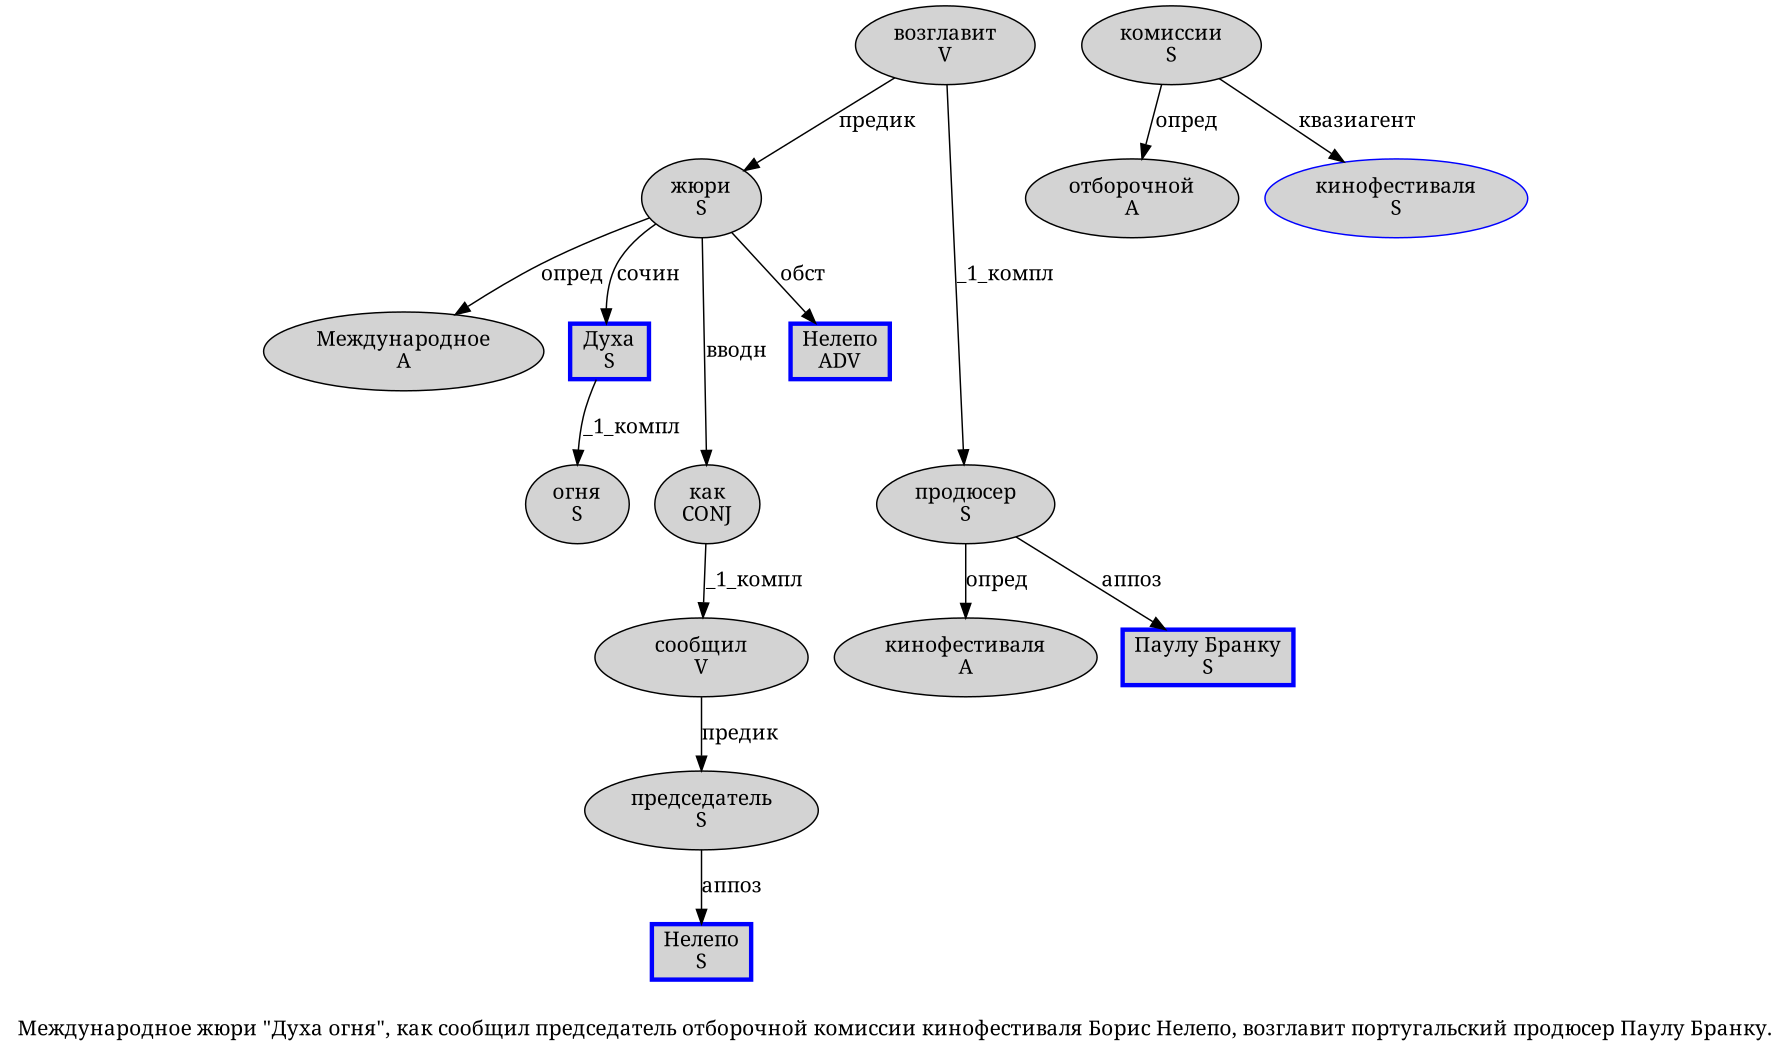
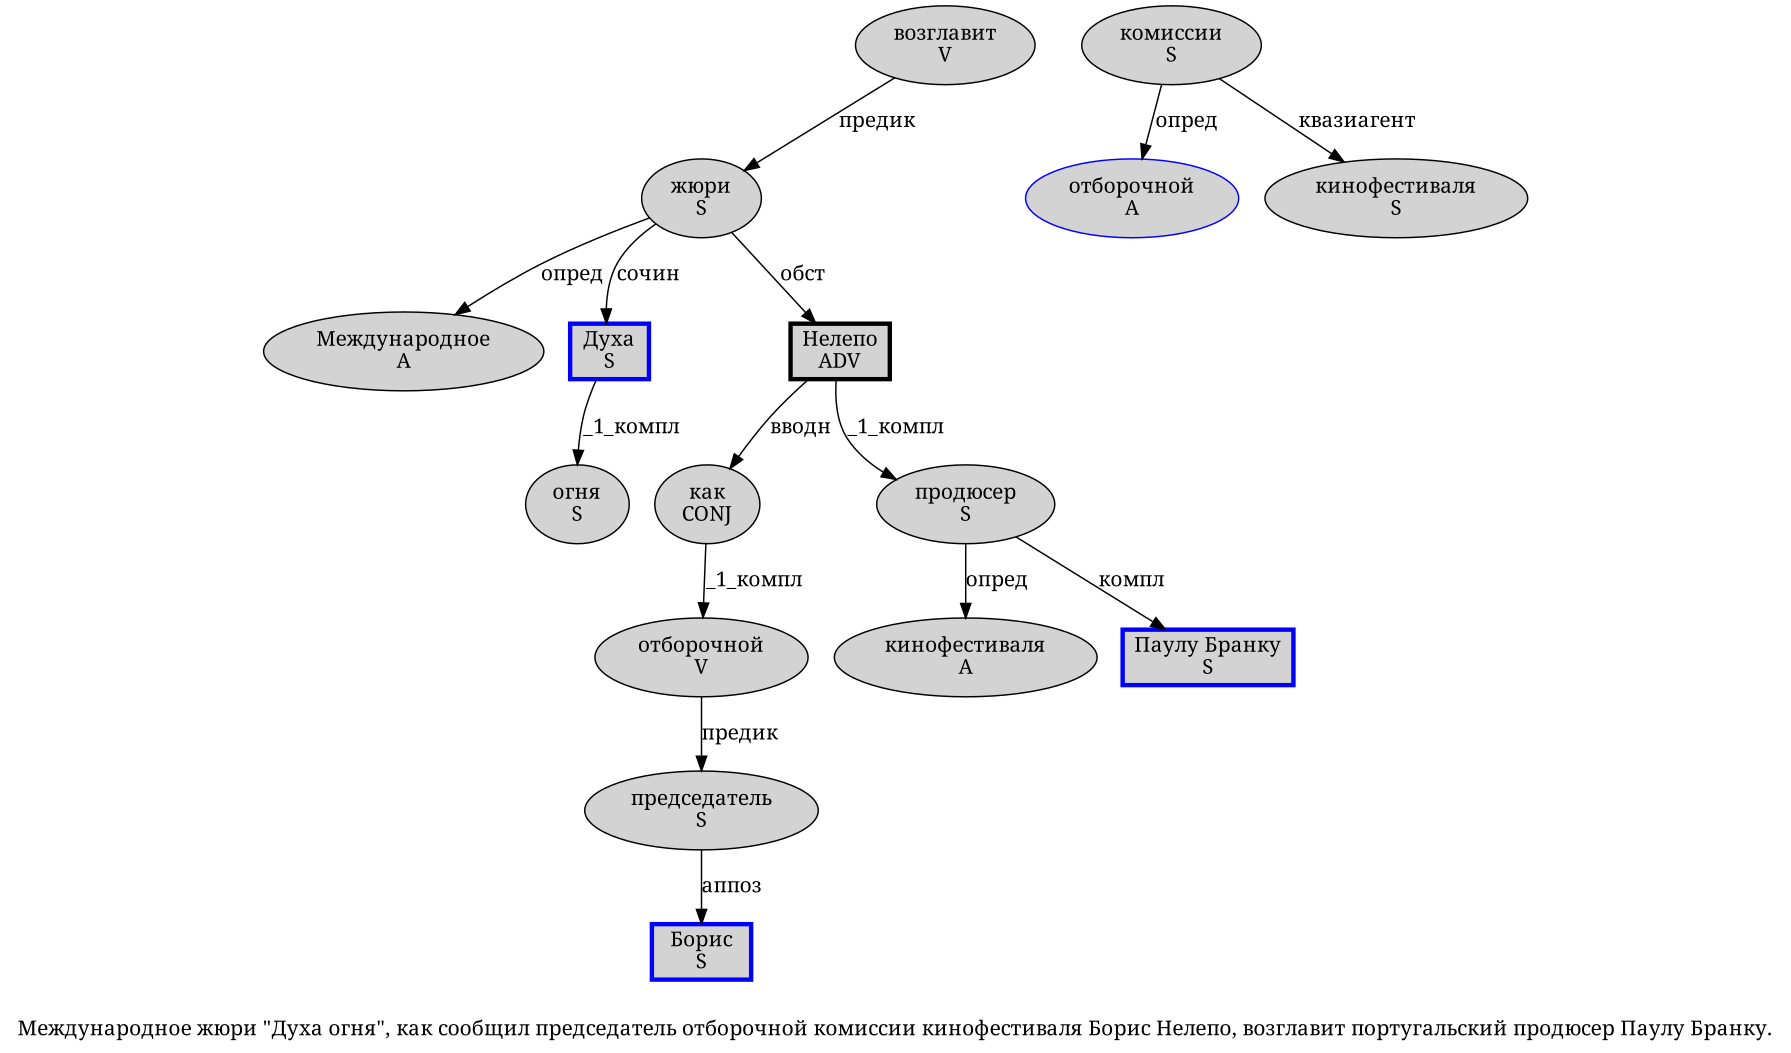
  digraph {
    fontname="Noto Serif"
    label="Международное жюри \"Духа огня\", как сообщил председатель отборочной комиссии кинофестиваля Борис Нелепо, возглавит португальский продюсер Паулу Бранку."
    node [fillcolor=lightgray fontname="Noto Serif" penwidth=1 shape=ellipse style=filled]
    edge [fontname="Noto Serif"]
    n1 [label="Международное\nA"]
    n2 [label="жюри\nS"]
    n3 [color=blue label="Духа\nS" penwidth=3 shape=box]
    n4 [label="как\nCONJ"]
-   n5 [color=blue label="Нелепо\nADV" penwidth=3 shape=box]
+   n5 [color=black label="Нелепо\nADV" penwidth=3 shape=box]
    n6 [label="огня\nS"]
-   n7 [label="сообщил\nV"]
+   n7 [label="отборочной\nV"]
    n8 [label="председатель\nS"]
-   n9 [color=blue label="Нелепо\nS" penwidth=3 shape=box]
+   n9 [color=blue label="Борис\nS" penwidth=3 shape=box]
    n10 [label="комиссии\nS"]
-   n11 [label="отборочной\nA"]
-   n12 [label="кинофестиваля\nS" color=blue]
+   n11 [label="отборочной\nA" color=blue]
+   n12 [label="кинофестиваля\nS"]
    n13 [label="возглавит\nV"]
    n14 [label="продюсер\nS"]
    n15 [label="кинофестиваля\nA"]
    n16 [color=blue label="Паулу Бранку\nS" penwidth=3 shape=box]
    n2 -> n1 [label="опред"]
    n2 -> n3 [label="сочин"]
-   n2 -> n4 [label="вводн"]
+   n5 -> n4 [label="вводн"]
    n2 -> n5 [label="обст"]
    n3 -> n6 [label="_1_компл"]
    n4 -> n7 [label="_1_компл"]
    n7 -> n8 [label="предик"]
    n8 -> n9 [label="аппоз"]
    n10 -> n11 [label="опред"]
    n10 -> n12 [label="квазиагент"]
    n13 -> n2 [label="предик"]
-   n13 -> n14 [label="_1_компл"]
+   n5 -> n14 [label="_1_компл"]
    n14 -> n15 [label="опред"]
-   n14 -> n16 [label="аппоз"]
+   n14 -> n16 [label="компл"]
  }
